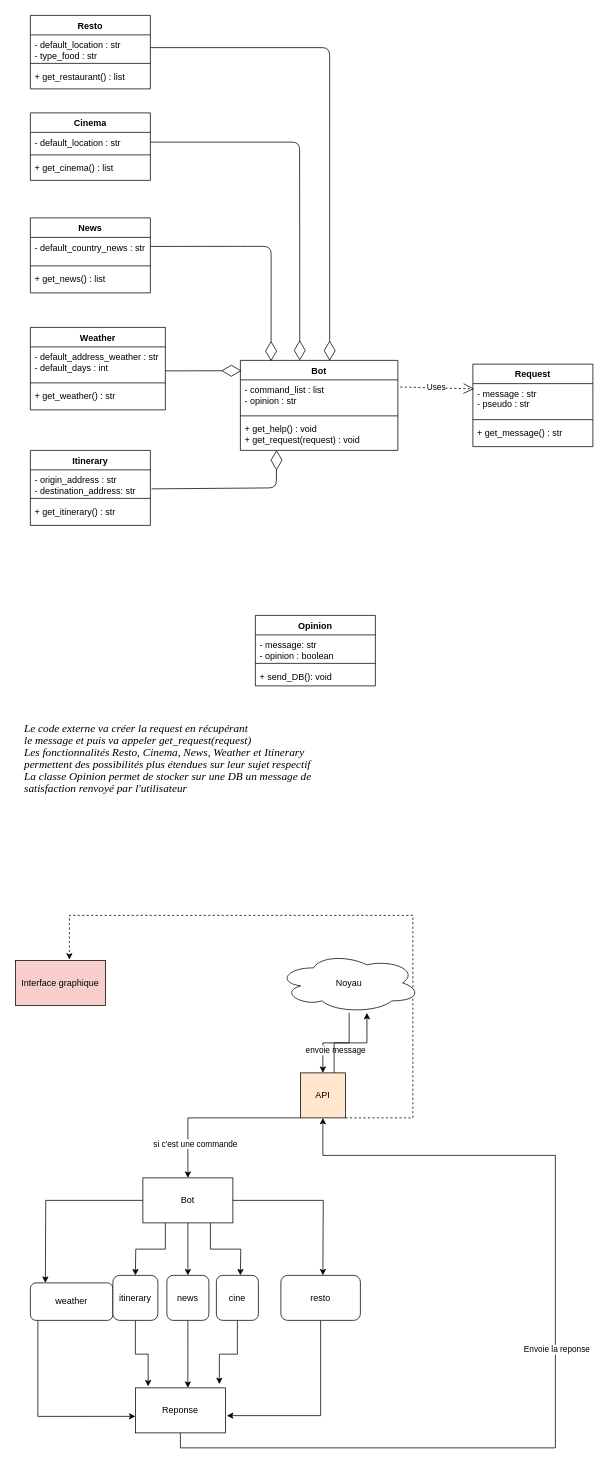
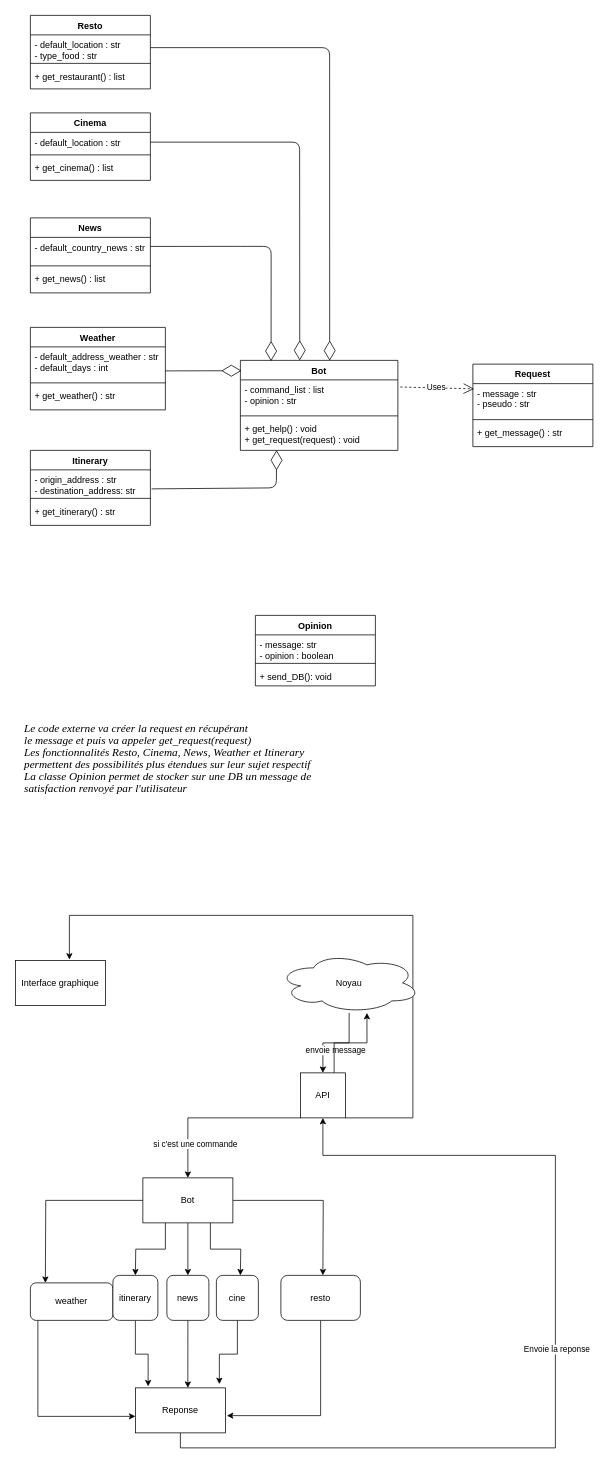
  <mxCell id="0" />
  <mxCell id="1" parent="0" />
- <mxCell id="2" value="Interface graphique" style="rounded=0;whiteSpace=wrap;html=1;fillColor=#f8cecc;" parent="1" vertex="1"><mxGeometry x="20" y="1280" width="120" height="60" as="geometry" /></mxCell>
+ <mxCell id="2" value="Interface graphique" style="rounded=0;whiteSpace=wrap;html=1;" parent="1" vertex="1"><mxGeometry x="20" y="1280" width="120" height="60" as="geometry" /></mxCell>
  <mxCell id="3" value="envoie message" style="edgeStyle=orthogonalEdgeStyle;rounded=0;orthogonalLoop=1;jettySize=auto;html=1;" parent="1" source="24" target="7" edge="1"><mxGeometry y="10" relative="1" as="geometry"><mxPoint x="414" y="1470" as="targetPoint" /><mxPoint x="414" y="1350" as="sourcePoint" /><Array as="points" /><mxPoint as="offset" /></mxGeometry></mxCell>
  <mxCell id="4" value="si c'est une commande" style="edgeStyle=orthogonalEdgeStyle;rounded=0;orthogonalLoop=1;jettySize=auto;html=1;exitX=0;exitY=1;exitDx=0;exitDy=0;entryX=0.5;entryY=0;entryDx=0;entryDy=0;" parent="1" source="7" target="13" edge="1"><mxGeometry x="0.61" y="10" relative="1" as="geometry"><mxPoint x="290" y="1550" as="targetPoint" /><Array as="points"><mxPoint x="250" y="1490" /></Array><mxPoint as="offset" /></mxGeometry></mxCell>
- <mxCell id="5" style="edgeStyle=orthogonalEdgeStyle;rounded=0;orthogonalLoop=1;jettySize=auto;html=1;exitX=1;exitY=1;exitDx=0;exitDy=0;entryX=0.6;entryY=-0.017;entryDx=0;entryDy=0;entryPerimeter=0;dashed=1;" parent="1" source="7" target="2" edge="1"><mxGeometry relative="1" as="geometry"><mxPoint x="550" y="1210" as="targetPoint" /><Array as="points"><mxPoint x="550" y="1490" /><mxPoint x="550" y="1220" /><mxPoint x="92" y="1220" /></Array></mxGeometry></mxCell>
+ <mxCell id="5" style="edgeStyle=orthogonalEdgeStyle;rounded=0;orthogonalLoop=1;jettySize=auto;html=1;exitX=1;exitY=1;exitDx=0;exitDy=0;entryX=0.6;entryY=-0.017;entryDx=0;entryDy=0;entryPerimeter=0;" parent="1" source="7" target="2" edge="1"><mxGeometry relative="1" as="geometry"><mxPoint x="550" y="1210" as="targetPoint" /><Array as="points"><mxPoint x="550" y="1490" /><mxPoint x="550" y="1220" /><mxPoint x="92" y="1220" /></Array></mxGeometry></mxCell>
  <mxCell id="6" style="edgeStyle=orthogonalEdgeStyle;rounded=0;orthogonalLoop=1;jettySize=auto;html=1;exitX=0.75;exitY=0;exitDx=0;exitDy=0;entryX=0.625;entryY=1;entryDx=0;entryDy=0;entryPerimeter=0;" parent="1" source="7" target="24" edge="1"><mxGeometry relative="1" as="geometry" /></mxCell>
- <mxCell id="7" value="API&lt;br&gt;" style="whiteSpace=wrap;html=1;aspect=fixed;fillColor=#ffe6cc;" parent="1" vertex="1"><mxGeometry x="400" y="1430" width="60" height="60" as="geometry" /></mxCell>
+ <mxCell id="7" value="API&lt;br&gt;" style="whiteSpace=wrap;html=1;aspect=fixed;" parent="1" vertex="1"><mxGeometry x="400" y="1430" width="60" height="60" as="geometry" /></mxCell>
  <mxCell id="8" style="edgeStyle=orthogonalEdgeStyle;rounded=0;orthogonalLoop=1;jettySize=auto;html=1;" parent="1" source="13" edge="1"><mxGeometry relative="1" as="geometry"><mxPoint x="60" y="1710" as="targetPoint" /></mxGeometry></mxCell>
  <mxCell id="9" style="edgeStyle=orthogonalEdgeStyle;rounded=0;orthogonalLoop=1;jettySize=auto;html=1;" parent="1" source="13" edge="1"><mxGeometry relative="1" as="geometry"><mxPoint x="250" y="1700" as="targetPoint" /></mxGeometry></mxCell>
  <mxCell id="10" style="edgeStyle=orthogonalEdgeStyle;rounded=0;orthogonalLoop=1;jettySize=auto;html=1;" parent="1" source="13" edge="1"><mxGeometry relative="1" as="geometry"><mxPoint x="430" y="1700" as="targetPoint" /></mxGeometry></mxCell>
  <mxCell id="11" style="edgeStyle=orthogonalEdgeStyle;rounded=0;orthogonalLoop=1;jettySize=auto;html=1;exitX=0.25;exitY=1;exitDx=0;exitDy=0;" parent="1" source="13" edge="1"><mxGeometry relative="1" as="geometry"><mxPoint x="180" y="1700" as="targetPoint" /></mxGeometry></mxCell>
  <mxCell id="12" style="edgeStyle=orthogonalEdgeStyle;rounded=0;orthogonalLoop=1;jettySize=auto;html=1;exitX=0.75;exitY=1;exitDx=0;exitDy=0;" parent="1" source="13" edge="1"><mxGeometry relative="1" as="geometry"><mxPoint x="320" y="1700" as="targetPoint" /></mxGeometry></mxCell>
  <mxCell id="13" value="Bot" style="rounded=0;whiteSpace=wrap;html=1;" parent="1" vertex="1"><mxGeometry x="190" y="1570" width="120" height="60" as="geometry" /></mxCell>
  <mxCell id="14" style="edgeStyle=orthogonalEdgeStyle;rounded=0;orthogonalLoop=1;jettySize=auto;html=1;entryX=0;entryY=0.633;entryDx=0;entryDy=0;entryPerimeter=0;" parent="1" target="27" edge="1"><mxGeometry relative="1" as="geometry"><mxPoint x="170" y="1890" as="targetPoint" /><Array as="points"><mxPoint x="50" y="1888" /></Array><mxPoint x="50" y="1760" as="sourcePoint" /></mxGeometry></mxCell>
  <mxCell id="15" value="weather" style="rounded=1;whiteSpace=wrap;html=1;" parent="1" vertex="1"><mxGeometry x="40" y="1710" width="110" height="50" as="geometry" /></mxCell>
  <mxCell id="16" style="edgeStyle=orthogonalEdgeStyle;rounded=0;orthogonalLoop=1;jettySize=auto;html=1;exitX=0.5;exitY=1;exitDx=0;exitDy=0;entryX=0.142;entryY=-0.033;entryDx=0;entryDy=0;entryPerimeter=0;" parent="1" source="17" target="27" edge="1"><mxGeometry relative="1" as="geometry" /></mxCell>
  <mxCell id="17" value="itinerary" style="rounded=1;whiteSpace=wrap;html=1;" parent="1" vertex="1"><mxGeometry x="150" y="1700" width="60" height="60" as="geometry" /></mxCell>
  <mxCell id="18" style="edgeStyle=orthogonalEdgeStyle;rounded=0;orthogonalLoop=1;jettySize=auto;html=1;exitX=0.5;exitY=1;exitDx=0;exitDy=0;entryX=0.583;entryY=0;entryDx=0;entryDy=0;entryPerimeter=0;" parent="1" source="19" target="27" edge="1"><mxGeometry relative="1" as="geometry" /></mxCell>
  <mxCell id="19" value="news" style="rounded=1;whiteSpace=wrap;html=1;" parent="1" vertex="1"><mxGeometry x="222" y="1700" width="56" height="60" as="geometry" /></mxCell>
  <mxCell id="20" style="edgeStyle=orthogonalEdgeStyle;rounded=0;orthogonalLoop=1;jettySize=auto;html=1;exitX=0.5;exitY=1;exitDx=0;exitDy=0;entryX=0.933;entryY=-0.083;entryDx=0;entryDy=0;entryPerimeter=0;" parent="1" source="21" target="27" edge="1"><mxGeometry relative="1" as="geometry" /></mxCell>
  <mxCell id="21" value="cine" style="rounded=1;whiteSpace=wrap;html=1;" parent="1" vertex="1"><mxGeometry x="288" y="1700" width="56" height="60" as="geometry" /></mxCell>
  <mxCell id="22" style="edgeStyle=orthogonalEdgeStyle;rounded=0;orthogonalLoop=1;jettySize=auto;html=1;exitX=0.5;exitY=1;exitDx=0;exitDy=0;entryX=1.017;entryY=0.617;entryDx=0;entryDy=0;entryPerimeter=0;" parent="1" source="23" target="27" edge="1"><mxGeometry relative="1" as="geometry"><Array as="points"><mxPoint x="427" y="1887" /></Array></mxGeometry></mxCell>
  <mxCell id="23" value="resto" style="rounded=1;whiteSpace=wrap;html=1;" parent="1" vertex="1"><mxGeometry x="374" y="1700" width="106" height="60" as="geometry" /></mxCell>
  <mxCell id="24" value="Noyau" style="ellipse;shape=cloud;whiteSpace=wrap;html=1;" parent="1" vertex="1"><mxGeometry x="370" y="1270" width="190" height="80" as="geometry" /></mxCell>
  <mxCell id="25" style="edgeStyle=orthogonalEdgeStyle;rounded=0;orthogonalLoop=1;jettySize=auto;html=1;exitX=0.5;exitY=1;exitDx=0;exitDy=0;entryX=0.5;entryY=1;entryDx=0;entryDy=0;" parent="1" source="27" target="7" edge="1"><mxGeometry relative="1" as="geometry"><mxPoint x="560" y="1810" as="targetPoint" /><Array as="points"><mxPoint x="240" y="1930" /><mxPoint x="740" y="1930" /><mxPoint x="740" y="1540" /><mxPoint x="430" y="1540" /></Array></mxGeometry></mxCell>
  <mxCell id="26" value="Envoie la reponse" style="edgeLabel;html=1;align=center;verticalAlign=middle;resizable=0;points=[];" parent="25" connectable="0" vertex="1"><mxGeometry x="0.026" y="-1" relative="1" as="geometry"><mxPoint as="offset" /></mxGeometry></mxCell>
  <mxCell id="27" value="Reponse" style="rounded=0;whiteSpace=wrap;html=1;" parent="1" vertex="1"><mxGeometry x="180" y="1850" width="120" height="60" as="geometry" /></mxCell>
  <mxCell id="28" value="Bot" style="swimlane;fontStyle=1;align=center;verticalAlign=top;childLayout=stackLayout;horizontal=1;startSize=26;horizontalStack=0;resizeParent=1;resizeParentMax=0;resizeLast=0;collapsible=1;marginBottom=0;" parent="1" vertex="1"><mxGeometry x="320" y="480" width="210" height="120" as="geometry" /></mxCell>
  <mxCell id="29" value="- command_list : list&#10;- opinion : str&#10;" style="text;strokeColor=none;fillColor=none;align=left;verticalAlign=top;spacingLeft=4;spacingRight=4;overflow=hidden;rotatable=0;points=[[0,0.5],[1,0.5]];portConstraint=eastwest;" parent="28" vertex="1"><mxGeometry y="26" width="210" height="44" as="geometry" /></mxCell>
  <mxCell id="30" value="" style="line;strokeWidth=1;fillColor=none;align=left;verticalAlign=middle;spacingTop=-1;spacingLeft=3;spacingRight=3;rotatable=0;labelPosition=right;points=[];portConstraint=eastwest;" parent="28" vertex="1"><mxGeometry y="70" width="210" height="8" as="geometry" /></mxCell>
  <mxCell id="31" value="+ get_help() : void&#10;+ get_request(request) : void&#10;" style="text;strokeColor=none;fillColor=none;align=left;verticalAlign=top;spacingLeft=4;spacingRight=4;overflow=hidden;rotatable=0;points=[[0,0.5],[1,0.5]];portConstraint=eastwest;" parent="28" vertex="1"><mxGeometry y="78" width="210" height="42" as="geometry" /></mxCell>
  <mxCell id="32" value="Opinion" style="swimlane;fontStyle=1;align=center;verticalAlign=top;childLayout=stackLayout;horizontal=1;startSize=26;horizontalStack=0;resizeParent=1;resizeParentMax=0;resizeLast=0;collapsible=1;marginBottom=0;" parent="1" vertex="1"><mxGeometry x="340" y="820" width="160" height="94" as="geometry" /></mxCell>
  <mxCell id="33" value="- message: str &#10;- opinion : boolean&#10;" style="text;strokeColor=none;fillColor=none;align=left;verticalAlign=top;spacingLeft=4;spacingRight=4;overflow=hidden;rotatable=0;points=[[0,0.5],[1,0.5]];portConstraint=eastwest;" parent="32" vertex="1"><mxGeometry y="26" width="160" height="34" as="geometry" /></mxCell>
  <mxCell id="34" value="" style="line;strokeWidth=1;fillColor=none;align=left;verticalAlign=middle;spacingTop=-1;spacingLeft=3;spacingRight=3;rotatable=0;labelPosition=right;points=[];portConstraint=eastwest;" parent="32" vertex="1"><mxGeometry y="60" width="160" height="8" as="geometry" /></mxCell>
  <mxCell id="35" value="+ send_DB(): void" style="text;strokeColor=none;fillColor=none;align=left;verticalAlign=top;spacingLeft=4;spacingRight=4;overflow=hidden;rotatable=0;points=[[0,0.5],[1,0.5]];portConstraint=eastwest;" parent="32" vertex="1"><mxGeometry y="68" width="160" height="26" as="geometry" /></mxCell>
  <mxCell id="36" value="News" style="swimlane;fontStyle=1;align=center;verticalAlign=top;childLayout=stackLayout;horizontal=1;startSize=26;horizontalStack=0;resizeParent=1;resizeParentMax=0;resizeLast=0;collapsible=1;marginBottom=0;" parent="1" vertex="1"><mxGeometry x="40" y="290" width="160" height="100" as="geometry" /></mxCell>
  <mxCell id="37" value="- default_country_news : str" style="text;strokeColor=none;fillColor=none;align=left;verticalAlign=top;spacingLeft=4;spacingRight=4;overflow=hidden;rotatable=0;points=[[0,0.5],[1,0.5]];portConstraint=eastwest;" parent="36" vertex="1"><mxGeometry y="26" width="160" height="34" as="geometry" /></mxCell>
  <mxCell id="38" value="" style="line;strokeWidth=1;fillColor=none;align=left;verticalAlign=middle;spacingTop=-1;spacingLeft=3;spacingRight=3;rotatable=0;labelPosition=right;points=[];portConstraint=eastwest;" parent="36" vertex="1"><mxGeometry y="60" width="160" height="8" as="geometry" /></mxCell>
  <mxCell id="39" value="+ get_news() : list" style="text;strokeColor=none;fillColor=none;align=left;verticalAlign=top;spacingLeft=4;spacingRight=4;overflow=hidden;rotatable=0;points=[[0,0.5],[1,0.5]];portConstraint=eastwest;" parent="36" vertex="1"><mxGeometry y="68" width="160" height="32" as="geometry" /></mxCell>
  <mxCell id="40" value="Weather" style="swimlane;fontStyle=1;align=center;verticalAlign=top;childLayout=stackLayout;horizontal=1;startSize=26;horizontalStack=0;resizeParent=1;resizeParentMax=0;resizeLast=0;collapsible=1;marginBottom=0;" parent="1" vertex="1"><mxGeometry x="40" y="436" width="180" height="110" as="geometry" /></mxCell>
  <mxCell id="41" value="- default_address_weather : str&#10;- default_days : int&#10;" style="text;strokeColor=none;fillColor=none;align=left;verticalAlign=top;spacingLeft=4;spacingRight=4;overflow=hidden;rotatable=0;points=[[0,0.5],[1,0.5]];portConstraint=eastwest;" parent="40" vertex="1"><mxGeometry y="26" width="180" height="44" as="geometry" /></mxCell>
  <mxCell id="42" value="" style="line;strokeWidth=1;fillColor=none;align=left;verticalAlign=middle;spacingTop=-1;spacingLeft=3;spacingRight=3;rotatable=0;labelPosition=right;points=[];portConstraint=eastwest;" parent="40" vertex="1"><mxGeometry y="70" width="180" height="8" as="geometry" /></mxCell>
  <mxCell id="43" value="+ get_weather() : str" style="text;strokeColor=none;fillColor=none;align=left;verticalAlign=top;spacingLeft=4;spacingRight=4;overflow=hidden;rotatable=0;points=[[0,0.5],[1,0.5]];portConstraint=eastwest;" parent="40" vertex="1"><mxGeometry y="78" width="180" height="32" as="geometry" /></mxCell>
  <mxCell id="44" value="" style="endArrow=diamondThin;endFill=0;endSize=24;html=1;entryX=0.007;entryY=0.115;entryDx=0;entryDy=0;entryPerimeter=0;" parent="1" target="28" edge="1"><mxGeometry width="160" relative="1" as="geometry"><mxPoint x="220" y="494" as="sourcePoint" /><mxPoint x="322" y="488" as="targetPoint" /></mxGeometry></mxCell>
  <mxCell id="45" value="" style="endArrow=diamondThin;endFill=0;endSize=24;html=1;entryX=0.567;entryY=0.004;entryDx=0;entryDy=0;exitX=1;exitY=0.5;exitDx=0;exitDy=0;entryPerimeter=0;" parent="1" source="57" target="28" edge="1"><mxGeometry width="160" relative="1" as="geometry"><mxPoint x="199.2" y="81.174" as="sourcePoint" /><mxPoint x="-40" y="380" as="targetPoint" /><Array as="points"><mxPoint x="439" y="63" /></Array></mxGeometry></mxCell>
  <mxCell id="46" value="" style="endArrow=diamondThin;endFill=0;endSize=24;html=1;exitX=1;exitY=0.5;exitDx=0;exitDy=0;entryX=0.377;entryY=0.001;entryDx=0;entryDy=0;entryPerimeter=0;" parent="1" source="53" target="28" edge="1"><mxGeometry width="160" relative="1" as="geometry"><mxPoint x="203.36" y="201.152" as="sourcePoint" /><mxPoint x="400" y="480" as="targetPoint" /><Array as="points"><mxPoint x="399" y="189" /></Array></mxGeometry></mxCell>
  <mxCell id="47" value="" style="endArrow=diamondThin;endFill=0;endSize=24;html=1;exitX=1;exitY=0.355;exitDx=0;exitDy=0;exitPerimeter=0;entryX=0.195;entryY=0.009;entryDx=0;entryDy=0;entryPerimeter=0;" parent="1" source="37" target="28" edge="1"><mxGeometry width="160" relative="1" as="geometry"><mxPoint x="130" y="430" as="sourcePoint" /><mxPoint x="361" y="480" as="targetPoint" /><Array as="points"><mxPoint x="320" y="328" /><mxPoint x="361" y="328" /></Array></mxGeometry></mxCell>
  <mxCell id="48" value="Itinerary" style="swimlane;fontStyle=1;align=center;verticalAlign=top;childLayout=stackLayout;horizontal=1;startSize=26;horizontalStack=0;resizeParent=1;resizeParentMax=0;resizeLast=0;collapsible=1;marginBottom=0;" parent="1" vertex="1"><mxGeometry x="40" y="600" width="160" height="100" as="geometry" /></mxCell>
  <mxCell id="49" value="- origin_address : str&#10;- destination_address: str" style="text;strokeColor=none;fillColor=none;align=left;verticalAlign=top;spacingLeft=4;spacingRight=4;overflow=hidden;rotatable=0;points=[[0,0.5],[1,0.5]];portConstraint=eastwest;" parent="48" vertex="1"><mxGeometry y="26" width="160" height="34" as="geometry" /></mxCell>
  <mxCell id="50" value="" style="line;strokeWidth=1;fillColor=none;align=left;verticalAlign=middle;spacingTop=-1;spacingLeft=3;spacingRight=3;rotatable=0;labelPosition=right;points=[];portConstraint=eastwest;" parent="48" vertex="1"><mxGeometry y="60" width="160" height="8" as="geometry" /></mxCell>
  <mxCell id="51" value="+ get_itinerary() : str&#10;" style="text;strokeColor=none;fillColor=none;align=left;verticalAlign=top;spacingLeft=4;spacingRight=4;overflow=hidden;rotatable=0;points=[[0,0.5],[1,0.5]];portConstraint=eastwest;" parent="48" vertex="1"><mxGeometry y="68" width="160" height="32" as="geometry" /></mxCell>
  <mxCell id="52" value="Cinema" style="swimlane;fontStyle=1;align=center;verticalAlign=top;childLayout=stackLayout;horizontal=1;startSize=26;horizontalStack=0;resizeParent=1;resizeParentMax=0;resizeLast=0;collapsible=1;marginBottom=0;" parent="1" vertex="1"><mxGeometry x="40" y="150" width="160" height="90" as="geometry" /></mxCell>
  <mxCell id="53" value="- default_location : str" style="text;strokeColor=none;fillColor=none;align=left;verticalAlign=top;spacingLeft=4;spacingRight=4;overflow=hidden;rotatable=0;points=[[0,0.5],[1,0.5]];portConstraint=eastwest;" parent="52" vertex="1"><mxGeometry y="26" width="160" height="26" as="geometry" /></mxCell>
  <mxCell id="54" value="" style="line;strokeWidth=1;fillColor=none;align=left;verticalAlign=middle;spacingTop=-1;spacingLeft=3;spacingRight=3;rotatable=0;labelPosition=right;points=[];portConstraint=eastwest;" parent="52" vertex="1"><mxGeometry y="52" width="160" height="8" as="geometry" /></mxCell>
  <mxCell id="55" value="+ get_cinema() : list" style="text;strokeColor=none;fillColor=none;align=left;verticalAlign=top;spacingLeft=4;spacingRight=4;overflow=hidden;rotatable=0;points=[[0,0.5],[1,0.5]];portConstraint=eastwest;" parent="52" vertex="1"><mxGeometry y="60" width="160" height="30" as="geometry" /></mxCell>
  <mxCell id="56" value="Resto" style="swimlane;fontStyle=1;align=center;verticalAlign=top;childLayout=stackLayout;horizontal=1;startSize=26;horizontalStack=0;resizeParent=1;resizeParentMax=0;resizeLast=0;collapsible=1;marginBottom=0;" parent="1" vertex="1"><mxGeometry x="40" y="20" width="160" height="98" as="geometry" /></mxCell>
  <mxCell id="57" value="- default_location : str&#10;- type_food : str" style="text;strokeColor=none;fillColor=none;align=left;verticalAlign=top;spacingLeft=4;spacingRight=4;overflow=hidden;rotatable=0;points=[[0,0.5],[1,0.5]];portConstraint=eastwest;" parent="56" vertex="1"><mxGeometry y="26" width="160" height="34" as="geometry" /></mxCell>
  <mxCell id="58" value="" style="line;strokeWidth=1;fillColor=none;align=left;verticalAlign=middle;spacingTop=-1;spacingLeft=3;spacingRight=3;rotatable=0;labelPosition=right;points=[];portConstraint=eastwest;" parent="56" vertex="1"><mxGeometry y="60" width="160" height="8" as="geometry" /></mxCell>
  <mxCell id="59" value="+ get_restaurant() : list" style="text;strokeColor=none;fillColor=none;align=left;verticalAlign=top;spacingLeft=4;spacingRight=4;overflow=hidden;rotatable=0;points=[[0,0.5],[1,0.5]];portConstraint=eastwest;" parent="56" vertex="1"><mxGeometry y="68" width="160" height="30" as="geometry" /></mxCell>
  <mxCell id="60" value="" style="endArrow=diamondThin;endFill=0;endSize=24;html=1;entryX=0.23;entryY=0.992;entryDx=0;entryDy=0;entryPerimeter=0;exitX=1.01;exitY=0.745;exitDx=0;exitDy=0;exitPerimeter=0;" parent="1" source="49" edge="1" target="31"><mxGeometry width="160" relative="1" as="geometry"><mxPoint x="202" y="620" as="sourcePoint" /><mxPoint x="319" y="610" as="targetPoint" /><Array as="points"><mxPoint x="368" y="650" /></Array></mxGeometry></mxCell>
  <mxCell id="61" value="Request" style="swimlane;fontStyle=1;align=center;verticalAlign=top;childLayout=stackLayout;horizontal=1;startSize=26;horizontalStack=0;resizeParent=1;resizeParentMax=0;resizeLast=0;collapsible=1;marginBottom=0;" parent="1" vertex="1"><mxGeometry x="630" y="485" width="160" height="110" as="geometry" /></mxCell>
  <mxCell id="62" value="- message : str&#10;- pseudo : str&#10;" style="text;strokeColor=none;fillColor=none;align=left;verticalAlign=top;spacingLeft=4;spacingRight=4;overflow=hidden;rotatable=0;points=[[0,0.5],[1,0.5]];portConstraint=eastwest;" parent="61" vertex="1"><mxGeometry y="26" width="160" height="44" as="geometry" /></mxCell>
  <mxCell id="63" value="" style="line;strokeWidth=1;fillColor=none;align=left;verticalAlign=middle;spacingTop=-1;spacingLeft=3;spacingRight=3;rotatable=0;labelPosition=right;points=[];portConstraint=eastwest;" parent="61" vertex="1"><mxGeometry y="70" width="160" height="8" as="geometry" /></mxCell>
  <mxCell id="64" value="+ get_message() : str " style="text;strokeColor=none;fillColor=none;align=left;verticalAlign=top;spacingLeft=4;spacingRight=4;overflow=hidden;rotatable=0;points=[[0,0.5],[1,0.5]];portConstraint=eastwest;" parent="61" vertex="1"><mxGeometry y="78" width="160" height="32" as="geometry" /></mxCell>
  <mxCell id="65" value="Uses" style="endArrow=open;endSize=12;dashed=1;html=1;exitX=1.015;exitY=0.216;exitDx=0;exitDy=0;exitPerimeter=0;entryX=0.01;entryY=0.159;entryDx=0;entryDy=0;entryPerimeter=0;" parent="1" source="29" target="62" edge="1"><mxGeometry x="-0.016" y="1" width="160" relative="1" as="geometry"><mxPoint x="530" y="560" as="sourcePoint" /><mxPoint x="630" y="514" as="targetPoint" /><mxPoint as="offset" /><Array as="points" /></mxGeometry></mxCell>
  <mxCell id="66" value="&lt;h3&gt;&lt;/h3&gt;&lt;h2 style=&quot;font-size: 15px ; line-height: 100%&quot;&gt;&lt;div&gt;&lt;span style=&quot;font-weight: normal&quot;&gt;&lt;i&gt;&lt;font face=&quot;Times New Roman&quot;&gt;Le code externe va créer la request en&amp;nbsp;récupérant&amp;nbsp;&lt;/font&gt;&lt;/i&gt;&lt;/span&gt;&lt;/div&gt;&lt;div&gt;&lt;span style=&quot;font-weight: normal&quot;&gt;&lt;i&gt;&lt;font face=&quot;Times New Roman&quot;&gt;le message et puis va appeler get_request(request)&lt;/font&gt;&lt;/i&gt;&lt;/span&gt;&lt;i style=&quot;font-weight: normal&quot;&gt;&lt;font face=&quot;Times New Roman&quot;&gt;&amp;nbsp;&lt;/font&gt;&lt;/i&gt;&lt;/div&gt;&lt;div&gt;&lt;span style=&quot;font-weight: normal&quot;&gt;&lt;i&gt;&lt;font face=&quot;Times New Roman&quot;&gt;Les fonctionnalités Resto, Cinema, News, Weather et Itinerary&lt;/font&gt;&lt;/i&gt;&lt;/span&gt;&lt;/div&gt;&lt;div&gt;&lt;span style=&quot;font-weight: normal&quot;&gt;&lt;i&gt;&lt;font face=&quot;Times New Roman&quot;&gt;permettent des possibilités plus étendues sur leur sujet respectif&lt;/font&gt;&lt;/i&gt;&lt;/span&gt;&lt;/div&gt;&lt;div&gt;&lt;span style=&quot;font-weight: normal&quot;&gt;&lt;i&gt;&lt;font face=&quot;Times New Roman&quot;&gt;La classe Opinion permet de stocker sur une DB un message de&lt;/font&gt;&lt;/i&gt;&lt;/span&gt;&lt;/div&gt;&lt;div&gt;&lt;span style=&quot;font-weight: normal&quot;&gt;&lt;span&gt;&lt;i&gt;&lt;font face=&quot;Times New Roman&quot;&gt;satisfaction&amp;nbsp;&lt;/font&gt;&lt;/i&gt;&lt;/span&gt;&lt;i&gt;&lt;font face=&quot;Times New Roman&quot;&gt;renvoyé par l'utilisateur&lt;/font&gt;&lt;/i&gt;&lt;/span&gt;&lt;/div&gt;&lt;/h2&gt;" style="text;html=1;align=left;verticalAlign=middle;resizable=0;points=[];autosize=1;strokeColor=none;" vertex="1" parent="1"><mxGeometry x="30" y="950" width="400" height="120" as="geometry" /></mxCell>
